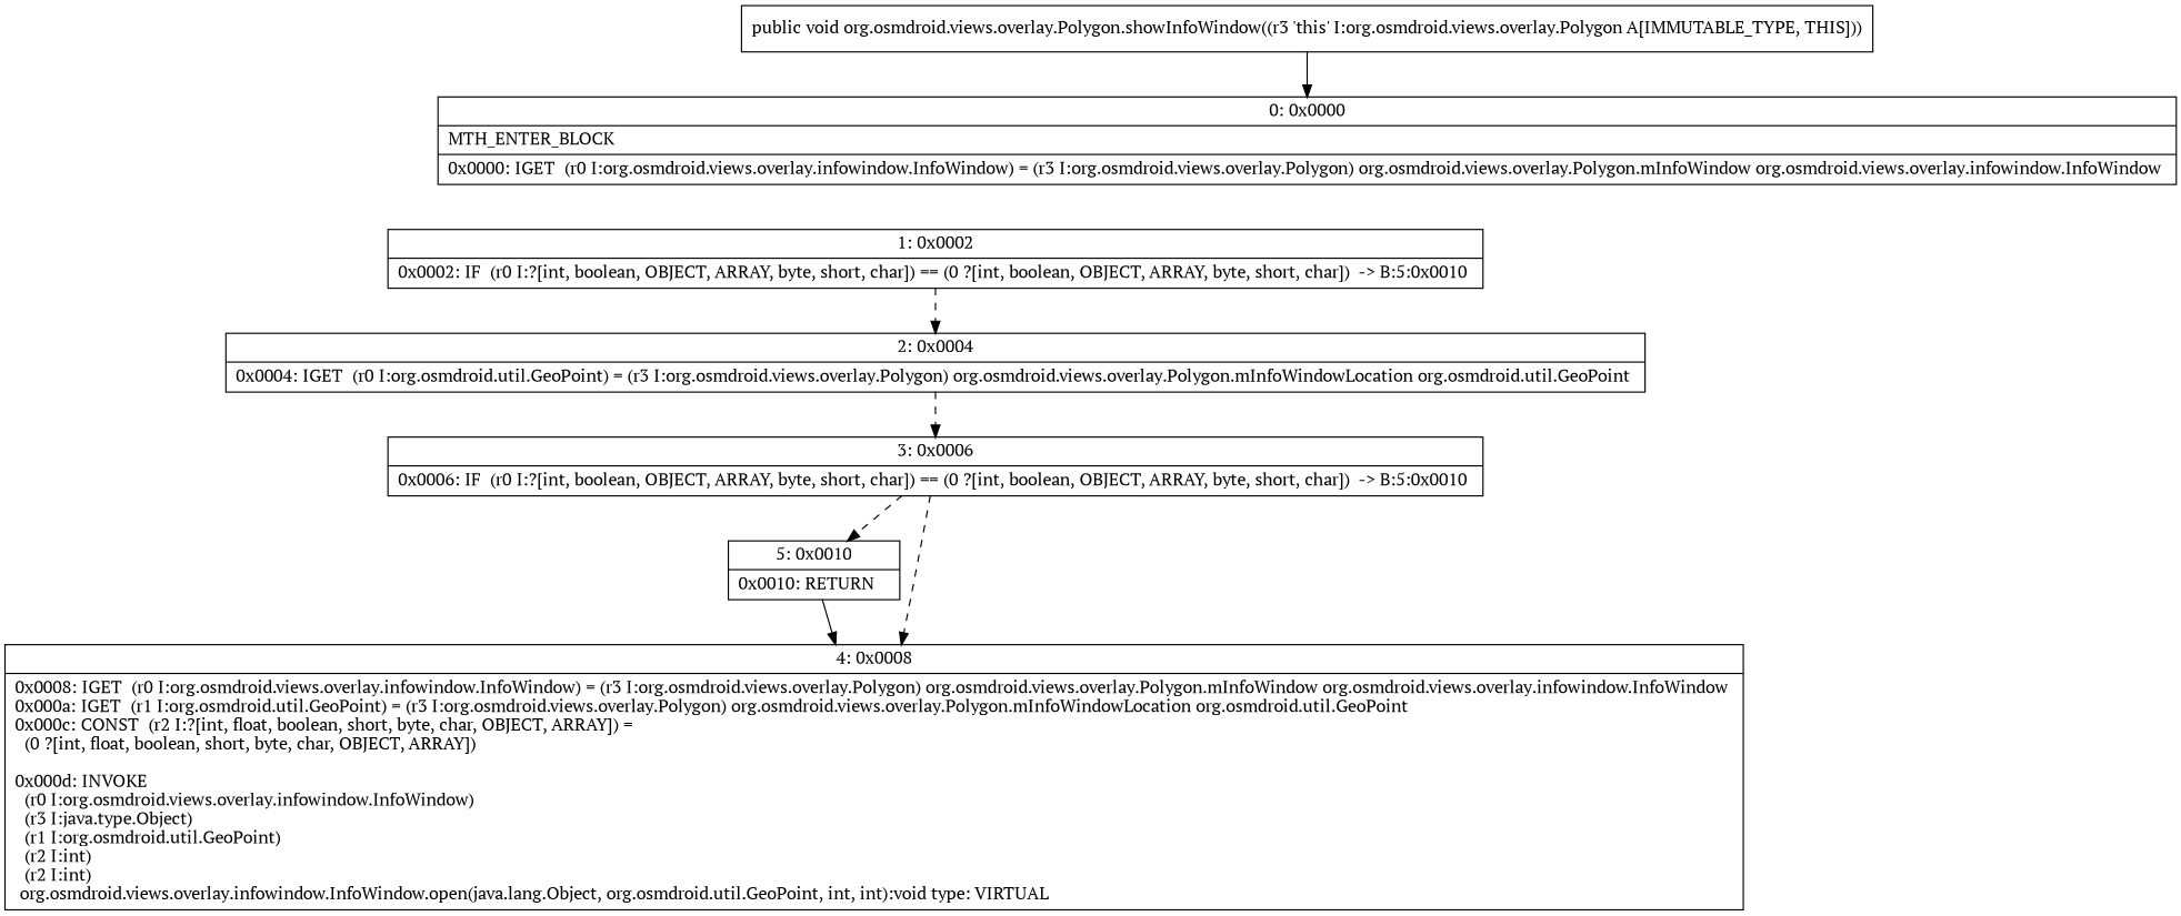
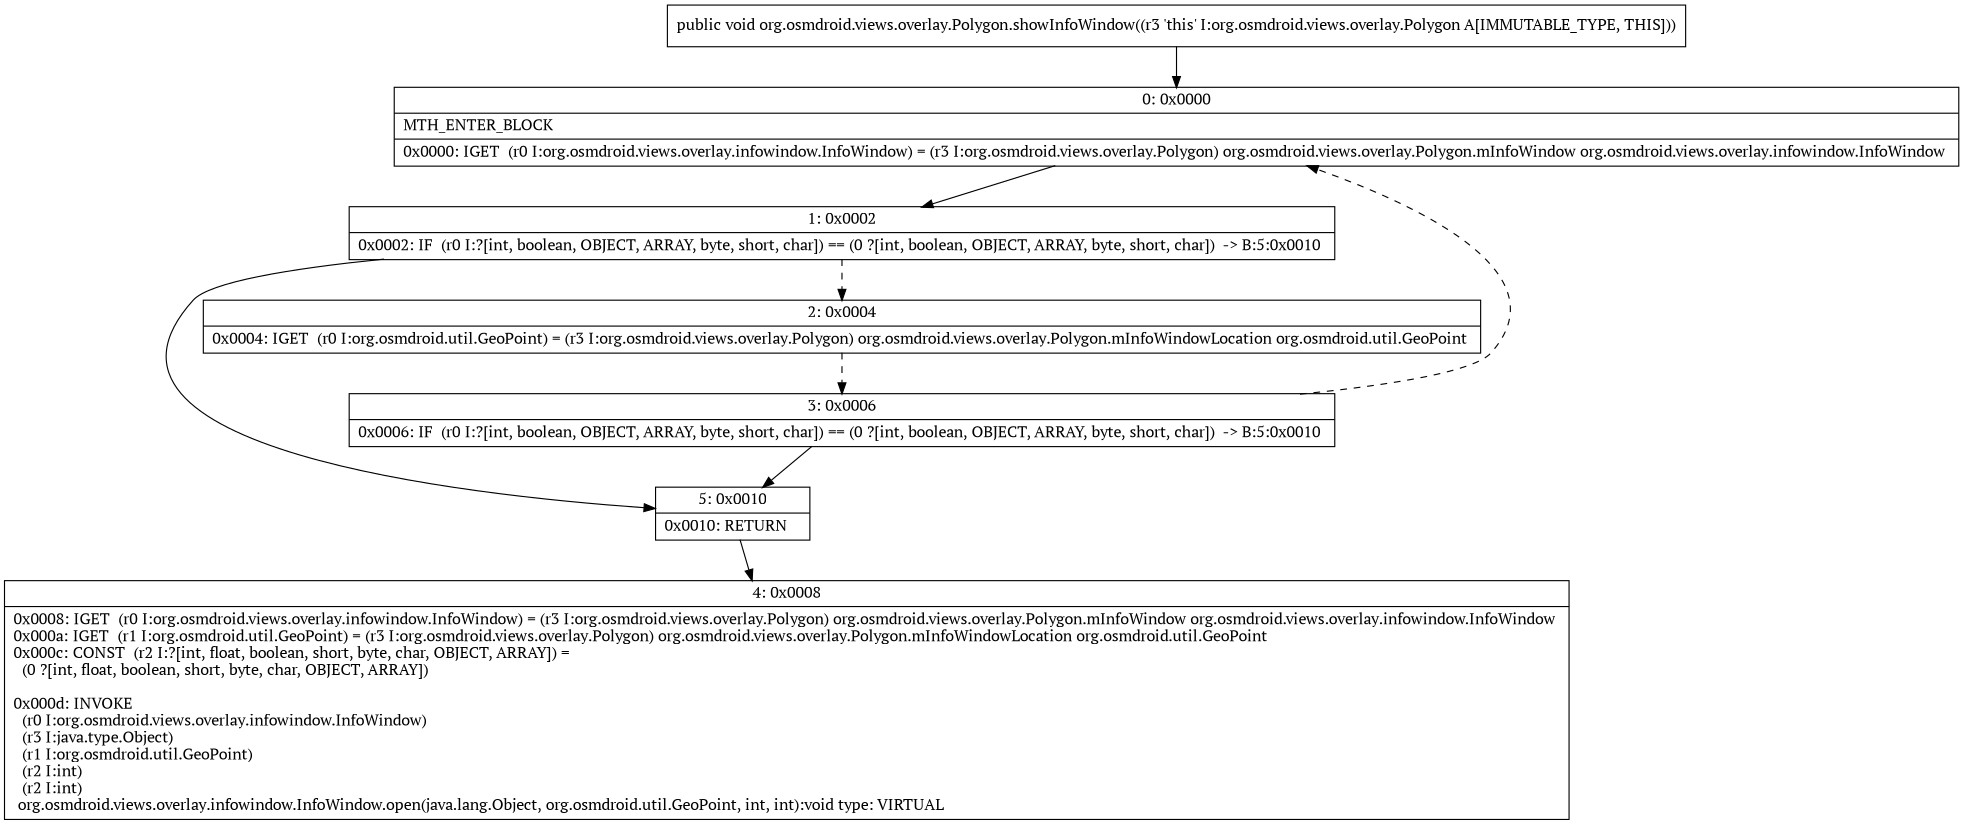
  digraph {
    fontname="PT Serif"
    node [fontname="PT Serif" shape=record]
    edge [fontname="PT Serif"]
    n1 [label="{0\:\ 0x0000|MTH_ENTER_BLOCK\l|0x0000: IGET  (r0 I:org.osmdroid.views.overlay.infowindow.InfoWindow) = (r3 I:org.osmdroid.views.overlay.Polygon) org.osmdroid.views.overlay.Polygon.mInfoWindow org.osmdroid.views.overlay.infowindow.InfoWindow \l}"]
    n2 [label="{1\:\ 0x0002|0x0002: IF  (r0 I:?[int, boolean, OBJECT, ARRAY, byte, short, char]) == (0 ?[int, boolean, OBJECT, ARRAY, byte, short, char])  \-\> B:5:0x0010 \l}"]
    n3 [label="{2\:\ 0x0004|0x0004: IGET  (r0 I:org.osmdroid.util.GeoPoint) = (r3 I:org.osmdroid.views.overlay.Polygon) org.osmdroid.views.overlay.Polygon.mInfoWindowLocation org.osmdroid.util.GeoPoint \l}"]
    n4 [label="{5\:\ 0x0010|0x0010: RETURN   \l}"]
    n5 [label="{3\:\ 0x0006|0x0006: IF  (r0 I:?[int, boolean, OBJECT, ARRAY, byte, short, char]) == (0 ?[int, boolean, OBJECT, ARRAY, byte, short, char])  \-\> B:5:0x0010 \l}"]
    n6 [label="{4\:\ 0x0008|0x0008: IGET  (r0 I:org.osmdroid.views.overlay.infowindow.InfoWindow) = (r3 I:org.osmdroid.views.overlay.Polygon) org.osmdroid.views.overlay.Polygon.mInfoWindow org.osmdroid.views.overlay.infowindow.InfoWindow \l0x000a: IGET  (r1 I:org.osmdroid.util.GeoPoint) = (r3 I:org.osmdroid.views.overlay.Polygon) org.osmdroid.views.overlay.Polygon.mInfoWindowLocation org.osmdroid.util.GeoPoint \l0x000c: CONST  (r2 I:?[int, float, boolean, short, byte, char, OBJECT, ARRAY]) = \l  (0 ?[int, float, boolean, short, byte, char, OBJECT, ARRAY])\l \l0x000d: INVOKE  \l  (r0 I:org.osmdroid.views.overlay.infowindow.InfoWindow)\l  (r3 I:java.type.Object)\l  (r1 I:org.osmdroid.util.GeoPoint)\l  (r2 I:int)\l  (r2 I:int)\l org.osmdroid.views.overlay.infowindow.InfoWindow.open(java.lang.Object, org.osmdroid.util.GeoPoint, int, int):void type: VIRTUAL \l}"]
    n7 [label="{public void org.osmdroid.views.overlay.Polygon.showInfoWindow((r3 'this' I:org.osmdroid.views.overlay.Polygon A[IMMUTABLE_TYPE, THIS])) }"]
+   n1 -> n2
    n2 -> n3 [style=dashed]
+   n2 -> n4
    n3 -> n5 [style=dashed]
    n4 -> n6
-   n5 -> n4 [style=dashed]
-   n5 -> n6 [style=dashed]
+   n5 -> n4
+   n5 -> n1 [style=dashed]
    n7 -> n1
  }
